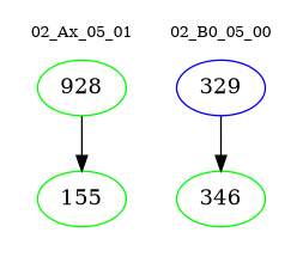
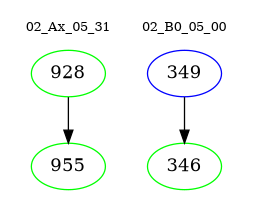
  digraph {
    node [color=green]
    edge [color=black]
    n1 [label=928]
-   n2 [label=155]
-   n3 [color=blue label=329]
+   n2 [label=955]
+   n3 [color=blue label=349]
    n4 [label=346]
    subgraph cluster_1 {
      color=white
      fontsize=10
-     label="02_Ax_05_01"
+     label="02_Ax_05_31"
      n1
      n2
    }
    subgraph cluster_2 {
      color=white
      fontsize=10
      label="02_B0_05_00"
      n3
      n4
    }
    n1 -> n2
    n3 -> n4
  }
